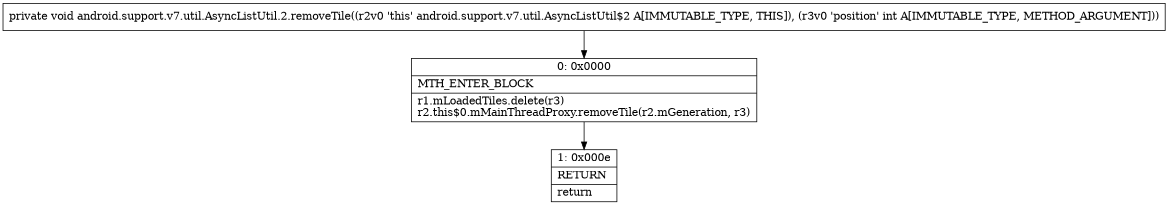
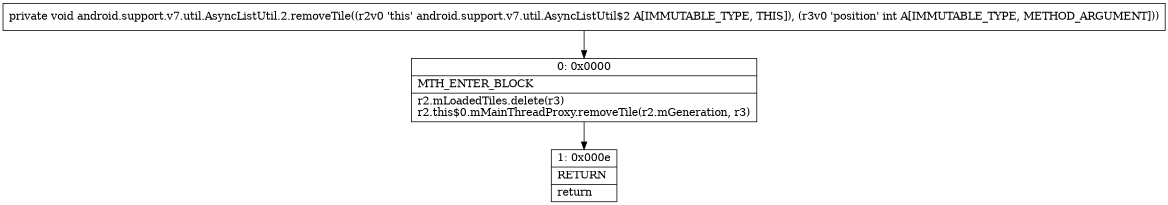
  digraph {
    node [shape=record]
-   n1 [label="{0\:\ 0x0000|MTH_ENTER_BLOCK\l|r1.mLoadedTiles.delete(r3)\lr2.this$0.mMainThreadProxy.removeTile(r2.mGeneration, r3)\l}"]
+   n1 [label="{0\:\ 0x0000|MTH_ENTER_BLOCK\l|r2.mLoadedTiles.delete(r3)\lr2.this$0.mMainThreadProxy.removeTile(r2.mGeneration, r3)\l}"]
    n2 [label="{1\:\ 0x000e|RETURN\l|return\l}"]
    n3 [label="{private void android.support.v7.util.AsyncListUtil.2.removeTile((r2v0 'this' android.support.v7.util.AsyncListUtil$2 A[IMMUTABLE_TYPE, THIS]), (r3v0 'position' int A[IMMUTABLE_TYPE, METHOD_ARGUMENT])) }"]
    n1 -> n2
    n3 -> n1
  }
